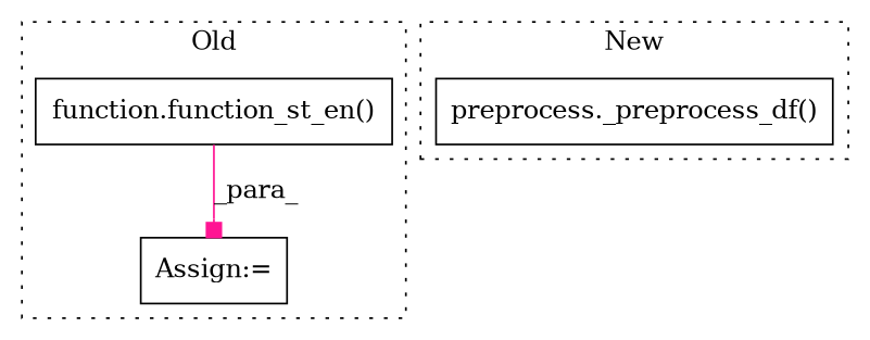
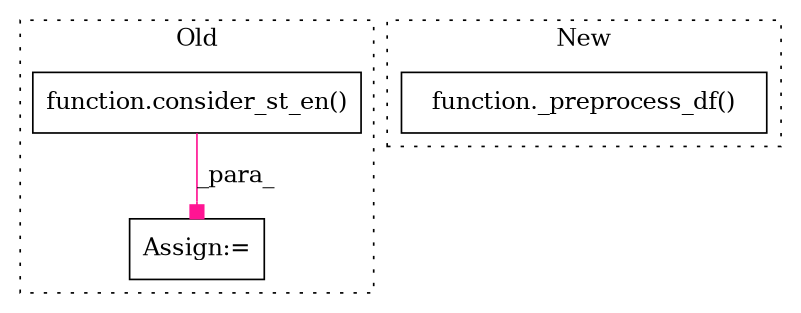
  digraph {
    node [a=75 l="15,1" shape=box]
-   n1 [label="function.function_st_en()" s="12937,12962"]
+   n1 [label="function.consider_st_en()" s="12937,12962"]
    n2 [a=68 l=3 label="Assign:=" s=12934]
-   n3 [label="preprocess._preprocess_df()" s="12943,12974"]
+   n3 [label="function._preprocess_df()" s="12943,12974"]
    subgraph cluster_1 {
      label=Old
      style=dotted
      n1
      n2
    }
    subgraph cluster_2 {
      label=New
      style=dotted
      n3
    }
    n1 -> n2 [label=_para_ color=deeppink arrowhead=box]
  }
